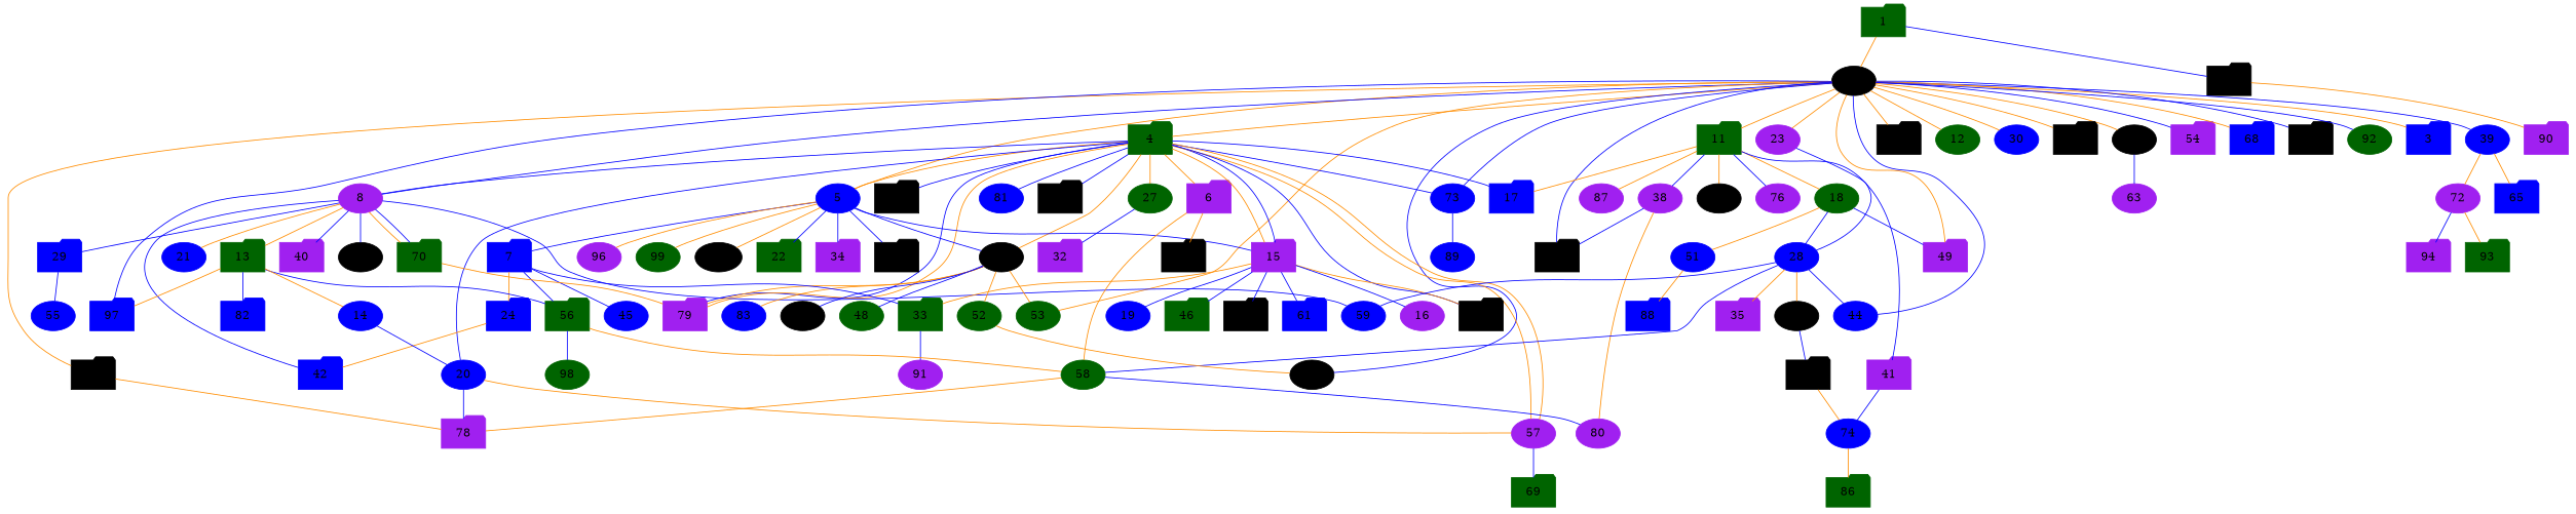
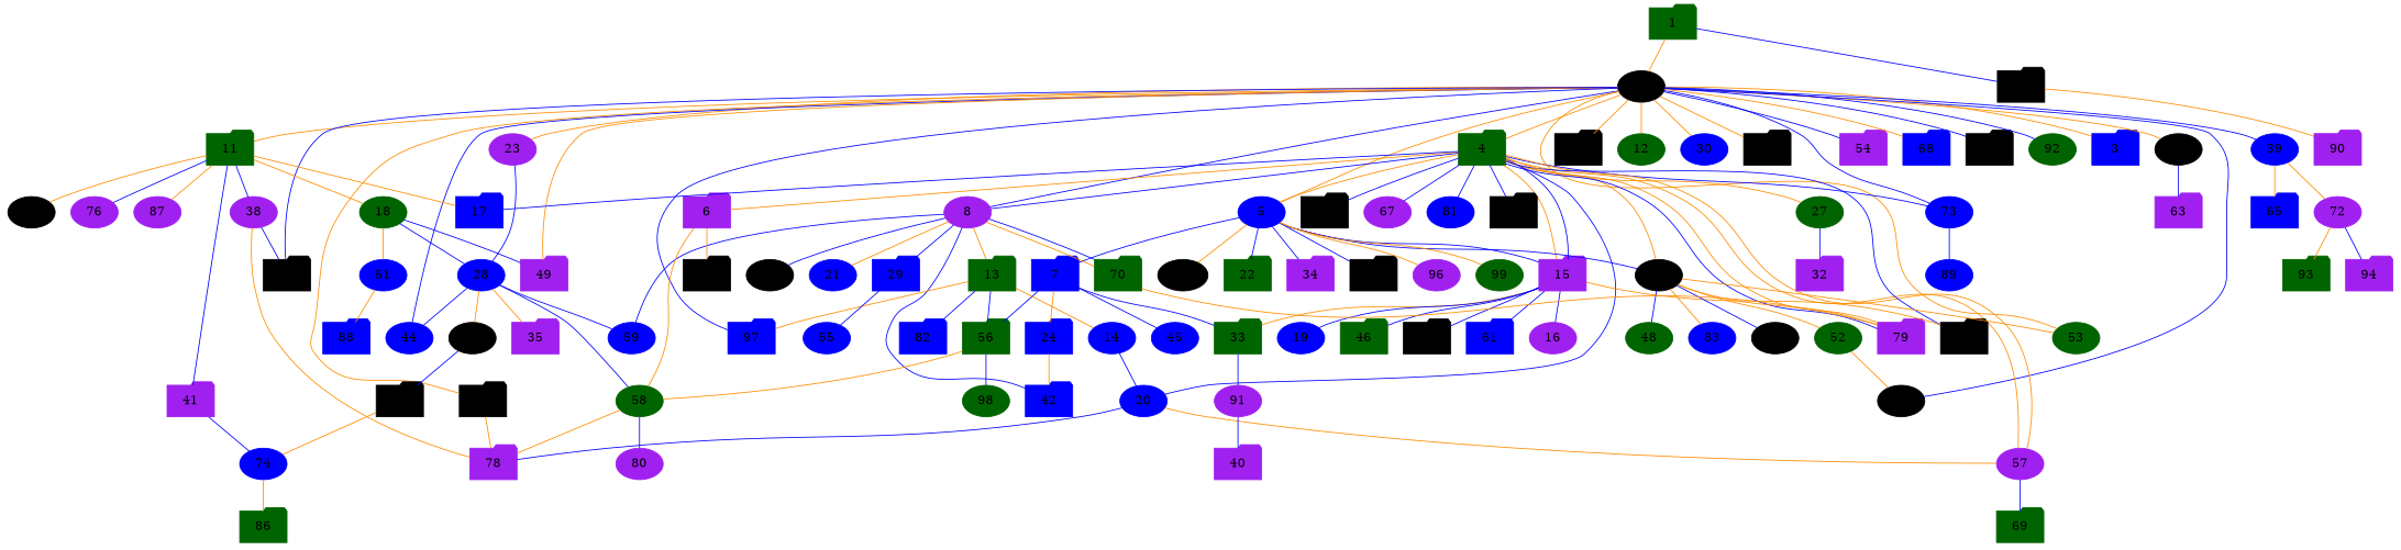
  graph {
    node [color=blue shape=folder style=filled]
    edge [color=blue]
    1 [color=darkgreen]
    2 [color=black shape=ellipse]
    75 [color=black]
    3
    4 [color=darkgreen]
    5 [shape=ellipse]
    8 [color=purple shape=ellipse]
    9 [color=black shape=ellipse]
    10 [color=black]
    11 [color=darkgreen]
    12 [color=darkgreen shape=ellipse]
    23 [color=purple shape=ellipse]
    30 [shape=ellipse]
    31 [color=black]
    36 [color=black]
    39 [shape=ellipse]
    44 [shape=ellipse]
    49 [color=purple]
    53 [color=darkgreen shape=ellipse]
    54 [color=purple]
    62 [color=black shape=ellipse]
    64 [color=black]
    68
    71 [color=black]
    73 [shape=ellipse]
    92 [color=darkgreen shape=ellipse]
    97
    90 [color=purple]
    6 [color=purple]
    15 [color=purple]
    17
    20 [shape=ellipse]
    25 [color=black shape=ellipse]
    27 [color=darkgreen shape=ellipse]
    43 [color=black]
    57 [color=purple shape=ellipse]
+   67 [color=purple shape=ellipse]
    77 [color=black]
    79 [color=purple]
    81 [shape=ellipse]
    84 [color=black]
    7
    22 [color=darkgreen]
    34 [color=purple]
    95 [color=black]
    96 [color=purple shape=ellipse]
    99 [color=darkgreen shape=ellipse]
    100 [color=black shape=ellipse]
    13 [color=darkgreen]
    21 [shape=ellipse]
    29
    40 [color=purple]
    42
    47 [color=black shape=ellipse]
    59 [shape=ellipse]
    70 [color=darkgreen]
-   63 [color=purple shape=ellipse]
+   63 [color=purple]
    18 [color=darkgreen shape=ellipse]
    26 [color=black shape=ellipse]
    38 [color=purple shape=ellipse]
    41 [color=purple]
    76 [color=purple shape=ellipse]
    87 [color=purple shape=ellipse]
    28 [shape=ellipse]
    78 [color=purple]
    65
    72 [color=purple shape=ellipse]
    89 [shape=ellipse]
    37 [color=black]
    58 [color=darkgreen shape=ellipse]
    33 [color=darkgreen]
    16 [color=purple shape=ellipse]
    19 [shape=ellipse]
    46 [color=darkgreen]
    60 [color=black]
    61
    48 [color=darkgreen shape=ellipse]
    52 [color=darkgreen shape=ellipse]
    83 [shape=ellipse]
    85 [color=black shape=ellipse]
    32 [color=purple]
    69 [color=darkgreen]
    24
    45 [shape=ellipse]
    56 [color=darkgreen]
    80 [color=purple shape=ellipse]
    91 [color=purple shape=ellipse]
    98 [color=darkgreen shape=ellipse]
    14 [shape=ellipse]
    82
    55 [shape=ellipse]
    51 [shape=ellipse]
    74 [shape=ellipse]
    35 [color=purple]
    50 [color=black shape=ellipse]
    88
    66 [color=black]
    93 [color=darkgreen]
    94 [color=purple]
    86 [color=darkgreen]
    1 -- 2 [color=darkorange]
    1 -- 75
    2 -- 3 [color=darkorange]
    2 -- 4 [color=darkorange]
    2 -- 5 [color=darkorange]
    2 -- 8
    2 -- 9 [color=darkorange]
    2 -- 10 [color=darkorange]
    2 -- 11 [color=darkorange]
    2 -- 12 [color=darkorange]
    2 -- 23 [color=darkorange]
    2 -- 30 [color=darkorange]
    2 -- 31 [color=darkorange]
    2 -- 36 [color=darkorange]
    2 -- 39
    2 -- 44
    2 -- 49 [color=darkorange]
    2 -- 53 [color=darkorange]
    2 -- 54
    2 -- 62
    2 -- 64
    2 -- 68 [color=darkorange]
    2 -- 71
    2 -- 73
    2 -- 92
    2 -- 97
    75 -- 90 [color=darkorange]
    4 -- 5 [color=darkorange]
    4 -- 8
    4 -- 73
    4 -- 6 [color=darkorange]
    4 -- 15 [color=darkorange]
    4 -- 15
    4 -- 17
    4 -- 20
    4 -- 25 [color=darkorange]
    4 -- 27 [color=darkorange]
    4 -- 43
    4 -- 57 [color=darkorange]
    4 -- 57 [color=darkorange]
+   4 -- 67
    4 -- 77
    4 -- 79
    4 -- 79 [color=darkorange]
    4 -- 81
    4 -- 84
    5 -- 15
    5 -- 25
    5 -- 7
    5 -- 22
    5 -- 34
    5 -- 95
    5 -- 96 [color=darkorange]
    5 -- 99 [color=darkorange]
    5 -- 100 [color=darkorange]
    8 -- 13 [color=darkorange]
    8 -- 21 [color=darkorange]
    8 -- 29
-   8 -- 40
+   91 -- 40
    8 -- 42
    8 -- 47
    8 -- 59
    8 -- 70 [color=darkorange]
    8 -- 70
    9 -- 63
    11 -- 17 [color=darkorange]
    11 -- 18 [color=darkorange]
    11 -- 26 [color=darkorange]
    11 -- 38
    11 -- 41
    11 -- 76
    11 -- 87 [color=darkorange]
    23 -- 28
    31 -- 78 [color=darkorange]
    39 -- 65 [color=darkorange]
    39 -- 72 [color=darkorange]
    73 -- 89
    6 -- 37 [color=darkorange]
    6 -- 58 [color=darkorange]
    15 -- 77 [color=darkorange]
    15 -- 33 [color=darkorange]
    15 -- 16
    15 -- 19
    15 -- 46
    15 -- 60
    15 -- 61
    20 -- 57 [color=darkorange]
    20 -- 78
    25 -- 53 [color=darkorange]
    25 -- 79 [color=darkorange]
    25 -- 48
    25 -- 52 [color=darkorange]
    25 -- 83 [color=darkorange]
    25 -- 85
    27 -- 32
    57 -- 69
    7 -- 33
    7 -- 24 [color=darkorange]
    7 -- 45
    7 -- 56
    13 -- 97 [color=darkorange]
    13 -- 56
    13 -- 14 [color=darkorange]
    13 -- 82
    29 -- 55
    70 -- 79 [color=darkorange]
    18 -- 49
    18 -- 28
    18 -- 51 [color=darkorange]
    38 -- 64
-   38 -- 80 [color=darkorange]
+   38 -- 78 [color=darkorange]
    41 -- 74
    28 -- 44
    28 -- 59
    28 -- 58
    28 -- 35 [color=darkorange]
    28 -- 50 [color=darkorange]
    72 -- 93 [color=darkorange]
    72 -- 94
    58 -- 78 [color=darkorange]
    58 -- 80
    33 -- 91
    52 -- 62 [color=darkorange]
    24 -- 42 [color=darkorange]
    56 -- 58 [color=darkorange]
    56 -- 98
    14 -- 20
    51 -- 88 [color=darkorange]
    74 -- 86 [color=darkorange]
    50 -- 66
    66 -- 74 [color=darkorange]
  }
